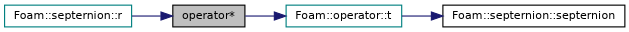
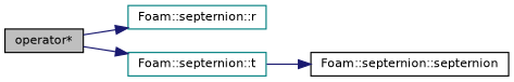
  digraph {
    rankdir=LR
    node [color=black fontname=Helvetica fontsize=10 shape=record]
    edge [color=midnightblue fontname=Helvetica fontsize=10 labelfontname=Helvetica labelfontsize=10 style=solid]
    n1 [fillcolor=grey75 fontcolor=black height=0.2 label="operator*" style=filled width=0.4]
    n2 [color=teal height=0.2 label="Foam::septernion::r" width=0.4]
-   n3 [color=teal height=0.2 label="Foam::operator::t" width=0.4]
+   n3 [color=teal height=0.2 label="Foam::septernion::t" width=0.4]
    n4 [height=0.2 label="Foam::septernion::septernion" width=0.4]
-   n2 -> n1
+   n1 -> n2
    n1 -> n3
    n3 -> n4
  }
